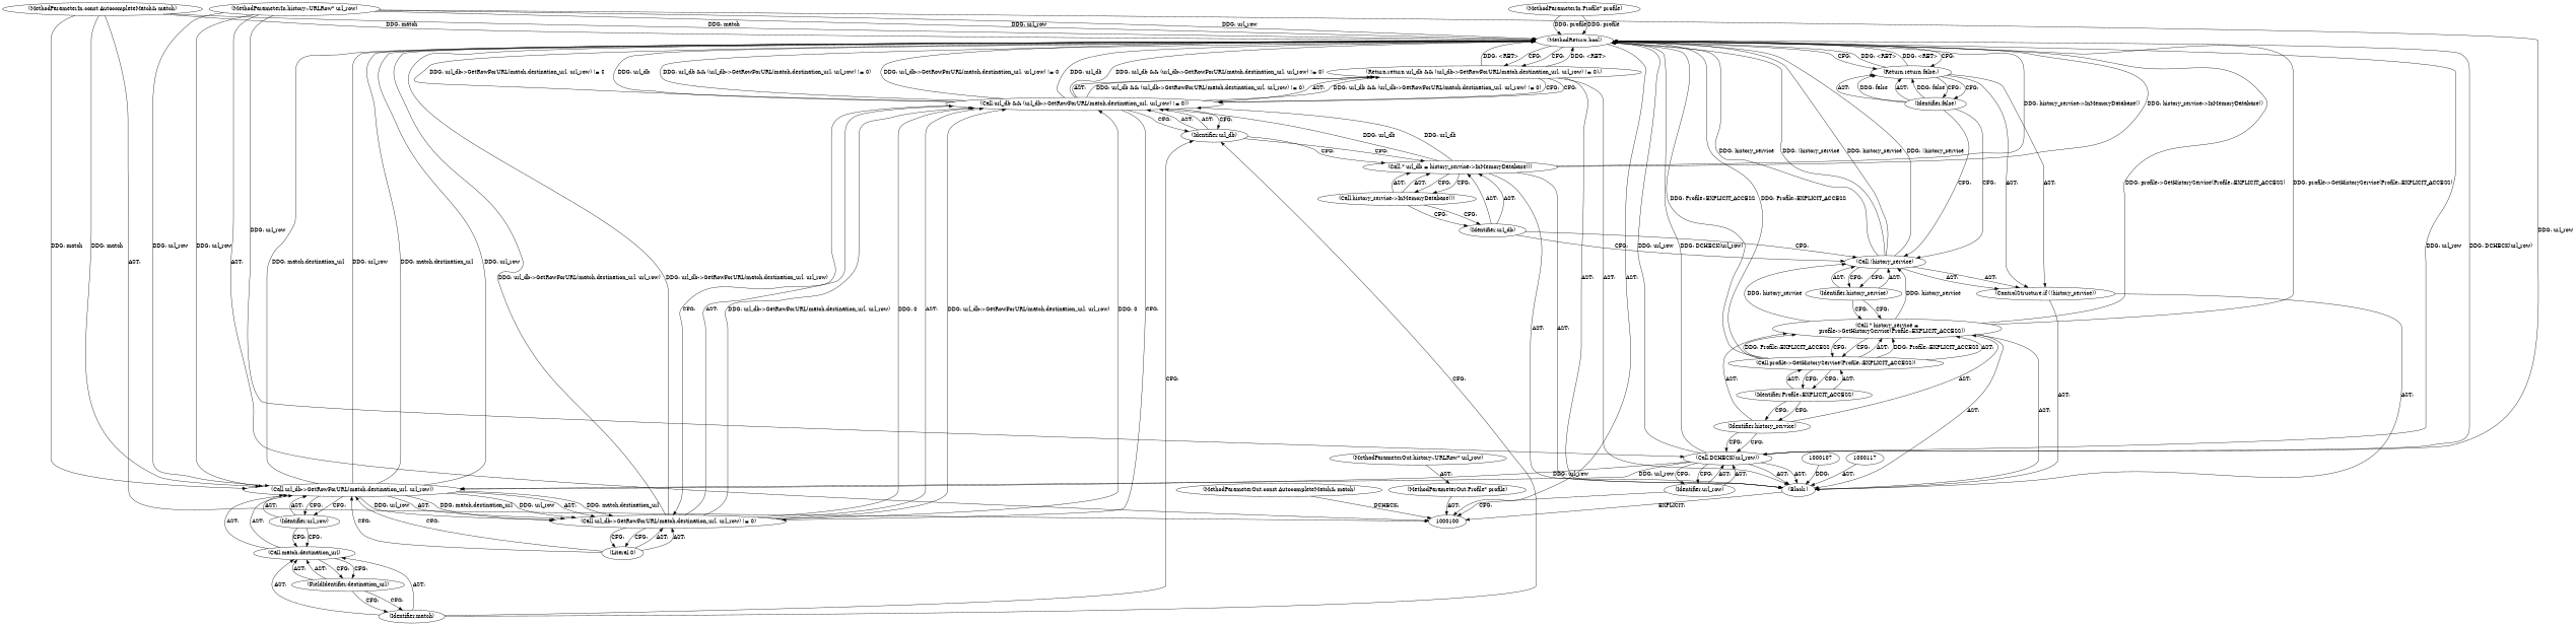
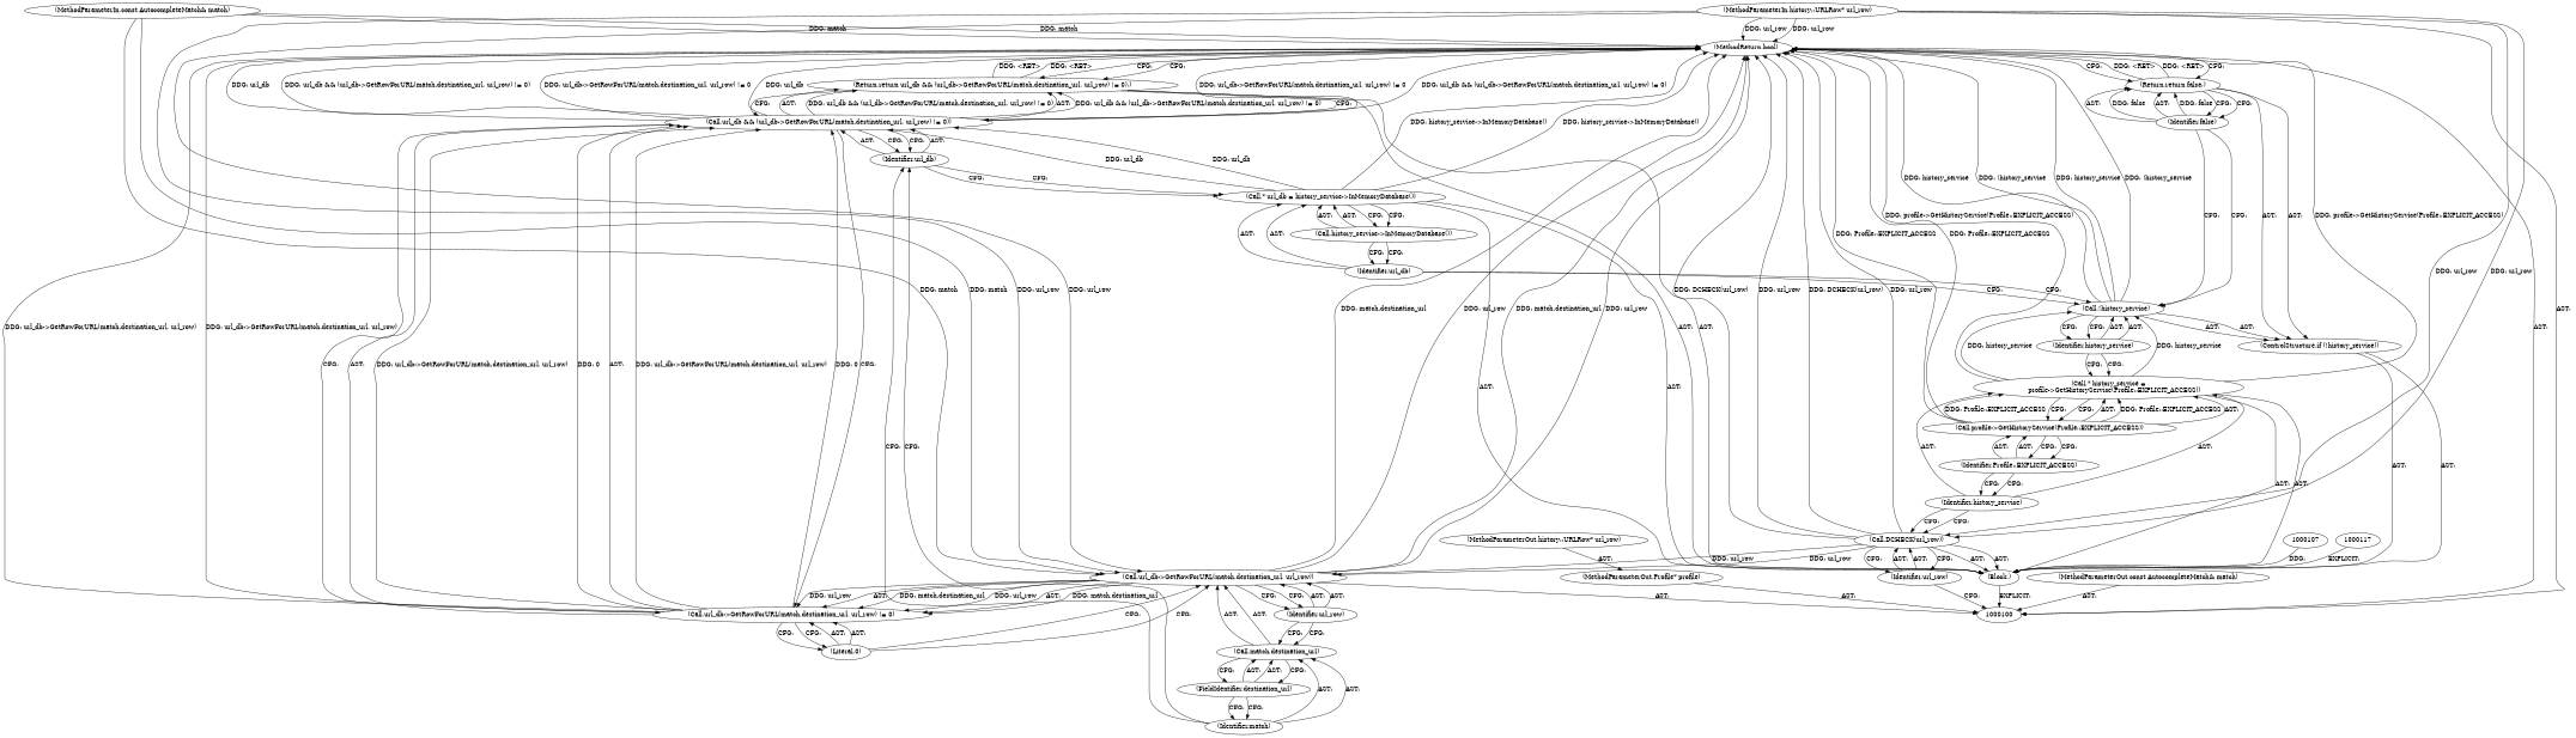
  digraph {
    n1 [label="(MethodReturn,bool)"]
    n2 [label="(Return,return url_db && (url_db->GetRowForURL(match.destination_url, url_row) != 0);)"]
    n3 [label="(Return,return false;)"]
    1000100
    n5 [label="(Call,url_db && (url_db->GetRowForURL(match.destination_url, url_row) != 0))"]
    n6 [label="(Block,)"]
    n7 [label="(ControlStructure,if (!history_service))"]
    n8 [label="(Identifier,false)"]
-   n9 [label="(MethodParameterIn,Profile* profile)"]
    n10 [label="(MethodParameterOut,Profile* profile)"]
    n11 [label="(Call,url_db->GetRowForURL(match.destination_url, url_row) != 0)"]
    n12 [label="(Identifier,url_db)"]
    n13 [label="(Literal,0)"]
    n14 [label="(Call,url_db->GetRowForURL(match.destination_url, url_row))"]
    n15 [label="(Identifier,url_row)"]
    n16 [label="(Call,match.destination_url)"]
    n17 [label="(FieldIdentifier,destination_url)"]
    n18 [label="(Identifier,match)"]
    n19 [label="(Call,* url_db = history_service->InMemoryDatabase())"]
    n20 [label="(Call,history_service->InMemoryDatabase())"]
    n21 [label="(MethodParameterIn,const AutocompleteMatch& match)"]
    n22 [label="(MethodParameterOut,const AutocompleteMatch& match)"]
    n23 [label="(MethodParameterIn,history::URLRow* url_row)"]
    n24 [label="(Call,DCHECK(url_row))"]
    n25 [label="(Identifier,url_row)"]
    n26 [label="(MethodParameterOut,history::URLRow* url_row)"]
    n27 [label="(Call,* history_service =\n      profile->GetHistoryService(Profile::EXPLICIT_ACCESS))"]
    n28 [label="(Call,profile->GetHistoryService(Profile::EXPLICIT_ACCESS))"]
    n29 [label="(Call,!history_service)"]
    n30 [label="(Identifier,Profile::EXPLICIT_ACCESS)"]
    n31 [label="(Identifier,history_service)"]
    n32 [label="(Identifier,history_service)"]
    n33 [label="(Identifier,url_db)"]
    1000107
    1000117
    n1 -> n2 [label="CFG: "]
    n1 -> n2 [label="CFG: "]
    n1 -> n3 [label="CFG: "]
    n1 -> n3 [label="CFG: "]
    n1 -> 1000100 [label="AST: "]
    n2 -> n1 [label="DDG: <RET>"]
    n2 -> n1 [label="DDG: <RET>"]
    n2 -> n5 [label="CFG: "]
    n2 -> n5 [label="CFG: "]
    n2 -> n6 [label="AST: "]
    n2 -> n6 [label="AST: "]
    n3 -> n1 [label="DDG: <RET>"]
    n3 -> n1 [label="DDG: <RET>"]
    n3 -> n7 [label="AST: "]
    n3 -> n7 [label="AST: "]
    n3 -> n8 [label="CFG: "]
    n3 -> n8 [label="CFG: "]
    n5 -> n1 [label="DDG: url_db"]
    n5 -> n1 [label="DDG: url_db && (url_db->GetRowForURL(match.destination_url, url_row) != 0)"]
    n5 -> n1 [label="DDG: url_db->GetRowForURL(match.destination_url, url_row) != 0"]
    n5 -> n1 [label="DDG: url_db"]
    n5 -> n1 [label="DDG: url_db && (url_db->GetRowForURL(match.destination_url, url_row) != 0)"]
    n5 -> n1 [label="DDG: url_db->GetRowForURL(match.destination_url, url_row) != 0"]
    n5 -> n2 [label="AST: "]
    n5 -> n2 [label="DDG: url_db && (url_db->GetRowForURL(match.destination_url, url_row) != 0)"]
    n5 -> n2 [label="AST: "]
    n5 -> n2 [label="DDG: url_db && (url_db->GetRowForURL(match.destination_url, url_row) != 0)"]
    n5 -> n11 [label="CFG: "]
    n5 -> n11 [label="CFG: "]
    n5 -> n12 [label="CFG: "]
    n5 -> n12 [label="CFG: "]
    n6 -> 1000100 [label="EXPLICIT: "]
    n7 -> n6 [label="AST: "]
    n7 -> n6 [label="AST: "]
    n8 -> n3 [label="AST: "]
    n8 -> n3 [label="DDG: false"]
    n8 -> n3 [label="AST: "]
    n8 -> n3 [label="DDG: false"]
    n8 -> n29 [label="CFG: "]
    n8 -> n29 [label="CFG: "]
-   n9 -> n1 [label="DDG: profile"]
-   n9 -> n1 [label="DDG: profile"]
    n10 -> 1000100 [label="AST: "]
    n11 -> n1 [label="DDG: url_db->GetRowForURL(match.destination_url, url_row)"]
    n11 -> n1 [label="DDG: url_db->GetRowForURL(match.destination_url, url_row)"]
    n11 -> n5 [label="AST: "]
    n11 -> n5 [label="DDG: url_db->GetRowForURL(match.destination_url, url_row)"]
    n11 -> n5 [label="DDG: 0"]
    n11 -> n5 [label="AST: "]
    n11 -> n5 [label="DDG: url_db->GetRowForURL(match.destination_url, url_row)"]
    n11 -> n5 [label="DDG: 0"]
    n11 -> n13 [label="CFG: "]
    n11 -> n13 [label="CFG: "]
    n12 -> n5 [label="AST: "]
    n12 -> n5 [label="AST: "]
    n12 -> n19 [label="CFG: "]
    n12 -> n19 [label="CFG: "]
    n13 -> n11 [label="AST: "]
    n13 -> n11 [label="AST: "]
    n13 -> n14 [label="CFG: "]
    n13 -> n14 [label="CFG: "]
    n14 -> n1 [label="DDG: match.destination_url"]
    n14 -> n1 [label="DDG: url_row"]
    n14 -> n1 [label="DDG: match.destination_url"]
    n14 -> n1 [label="DDG: url_row"]
    n14 -> n11 [label="AST: "]
    n14 -> n11 [label="DDG: match.destination_url"]
    n14 -> n11 [label="DDG: url_row"]
    n14 -> n11 [label="AST: "]
    n14 -> n11 [label="DDG: match.destination_url"]
    n14 -> n11 [label="DDG: url_row"]
    n14 -> n15 [label="CFG: "]
    n14 -> n15 [label="CFG: "]
    n15 -> n14 [label="AST: "]
    n15 -> n14 [label="AST: "]
    n15 -> n16 [label="CFG: "]
    n15 -> n16 [label="CFG: "]
    n16 -> n14 [label="AST: "]
    n16 -> n14 [label="AST: "]
    n16 -> n17 [label="CFG: "]
    n16 -> n17 [label="CFG: "]
    n17 -> n16 [label="AST: "]
    n17 -> n16 [label="AST: "]
    n17 -> n18 [label="CFG: "]
    n17 -> n18 [label="CFG: "]
    n18 -> n12 [label="CFG: "]
    n18 -> n12 [label="CFG: "]
    n18 -> n16 [label="AST: "]
    n18 -> n16 [label="AST: "]
    n19 -> n1 [label="DDG: history_service->InMemoryDatabase()"]
    n19 -> n1 [label="DDG: history_service->InMemoryDatabase()"]
    n19 -> n5 [label="DDG: url_db"]
    n19 -> n5 [label="DDG: url_db"]
    n19 -> n6 [label="AST: "]
    n19 -> n6 [label="AST: "]
    n19 -> n20 [label="CFG: "]
    n19 -> n20 [label="CFG: "]
    n20 -> n19 [label="AST: "]
    n20 -> n19 [label="AST: "]
    n20 -> n33 [label="CFG: "]
    n20 -> n33 [label="CFG: "]
    n21 -> n1 [label="DDG: match"]
    n21 -> n1 [label="DDG: match"]
-   n21 -> 1000100 [label="AST: "]
+   n14 -> 1000100 [label="AST: "]
    n21 -> n14 [label="DDG: match"]
    n21 -> n14 [label="DDG: match"]
-   n22 -> 1000100 [label="DCHECK: "]
+   n22 -> 1000100 [label="AST: "]
    n23 -> n1 [label="DDG: url_row"]
    n23 -> n1 [label="DDG: url_row"]
    n23 -> 1000100 [label="AST: "]
    n23 -> n14 [label="DDG: url_row"]
    n23 -> n14 [label="DDG: url_row"]
    n23 -> n24 [label="DDG: url_row"]
    n23 -> n24 [label="DDG: url_row"]
    n24 -> n1 [label="DDG: DCHECK(url_row)"]
    n24 -> n1 [label="DDG: url_row"]
    n24 -> n1 [label="DDG: DCHECK(url_row)"]
    n24 -> n1 [label="DDG: url_row"]
    n24 -> n6 [label="AST: "]
    n24 -> n6 [label="AST: "]
    n24 -> n14 [label="DDG: url_row"]
    n24 -> n14 [label="DDG: url_row"]
    n24 -> n25 [label="CFG: "]
    n24 -> n25 [label="CFG: "]
    n25 -> 1000100 [label="CFG: "]
    n25 -> n24 [label="AST: "]
    n25 -> n24 [label="AST: "]
    n26 -> n10 [label="AST: "]
    n27 -> n1 [label="DDG: profile->GetHistoryService(Profile::EXPLICIT_ACCESS)"]
    n27 -> n1 [label="DDG: profile->GetHistoryService(Profile::EXPLICIT_ACCESS)"]
    n27 -> n6 [label="AST: "]
    n27 -> n6 [label="AST: "]
    n27 -> n28 [label="CFG: "]
    n27 -> n28 [label="CFG: "]
    n27 -> n29 [label="DDG: history_service"]
    n27 -> n29 [label="DDG: history_service"]
    n28 -> n1 [label="DDG: Profile::EXPLICIT_ACCESS"]
    n28 -> n1 [label="DDG: Profile::EXPLICIT_ACCESS"]
    n28 -> n27 [label="AST: "]
    n28 -> n27 [label="DDG: Profile::EXPLICIT_ACCESS"]
    n28 -> n27 [label="AST: "]
    n28 -> n27 [label="DDG: Profile::EXPLICIT_ACCESS"]
    n28 -> n30 [label="CFG: "]
    n28 -> n30 [label="CFG: "]
    n29 -> n1 [label="DDG: history_service"]
    n29 -> n1 [label="DDG: !history_service"]
    n29 -> n1 [label="DDG: history_service"]
    n29 -> n1 [label="DDG: !history_service"]
    n29 -> n7 [label="AST: "]
    n29 -> n7 [label="AST: "]
    n29 -> n31 [label="CFG: "]
    n29 -> n31 [label="CFG: "]
    n30 -> n28 [label="AST: "]
    n30 -> n28 [label="AST: "]
    n30 -> n32 [label="CFG: "]
    n30 -> n32 [label="CFG: "]
    n31 -> n27 [label="CFG: "]
    n31 -> n27 [label="CFG: "]
    n31 -> n29 [label="AST: "]
    n31 -> n29 [label="AST: "]
    n32 -> n24 [label="CFG: "]
    n32 -> n24 [label="CFG: "]
    n32 -> n27 [label="AST: "]
    n32 -> n27 [label="AST: "]
    n33 -> n19 [label="AST: "]
    n33 -> n19 [label="AST: "]
    n33 -> n29 [label="CFG: "]
    n33 -> n29 [label="CFG: "]
    1000107 -> n6 [label="DDG: "]
-   1000117 -> n6 [label="AST: "]
+   1000117 -> n6 [label="EXPLICIT: "]
  }
